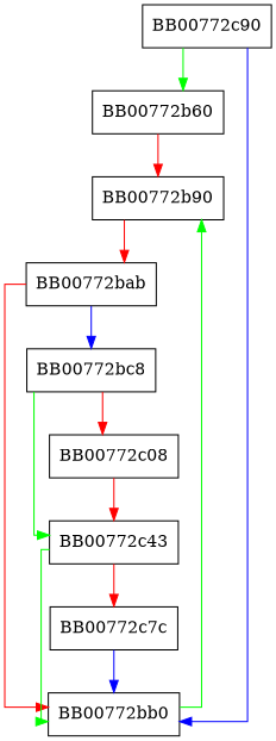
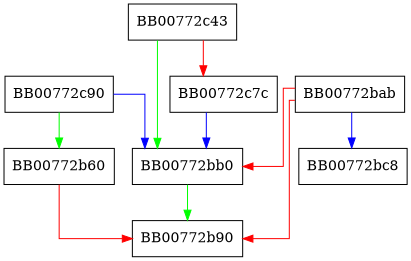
  digraph {
    splines=ortho
    node [shape=box]
    edge [color=red]
    BB00772b60
    BB00772b90
    BB00772c90
    BB00772bb0
    BB00772bab
    BB00772bc8
    BB00772c43
-   BB00772c08
    BB00772c7c
    BB00772b60 -> BB00772b90
-   BB00772b90 -> BB00772bab
+   BB00772bab -> BB00772b90
    BB00772c90 -> BB00772b60 [color=green]
    BB00772c90 -> BB00772bb0 [color=blue]
    BB00772bb0 -> BB00772b90 [color=green]
    BB00772bab -> BB00772bb0
    BB00772bab -> BB00772bc8 [color=blue]
-   BB00772bc8 -> BB00772c43 [color=green]
-   BB00772bc8 -> BB00772c08
    BB00772c43 -> BB00772bb0 [color=green]
    BB00772c43 -> BB00772c7c
-   BB00772c08 -> BB00772c43
    BB00772c7c -> BB00772bb0 [color=blue]
  }
